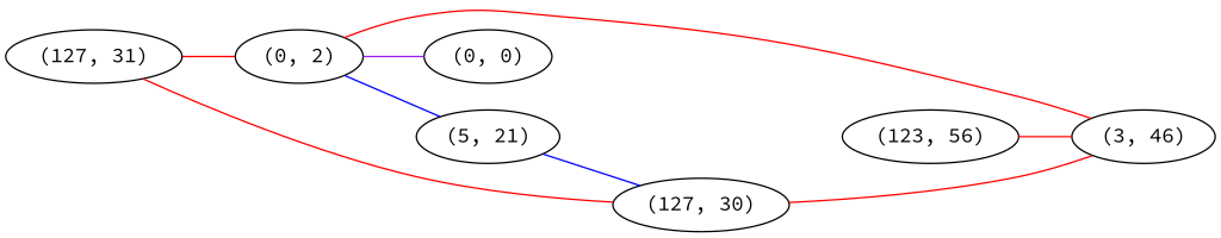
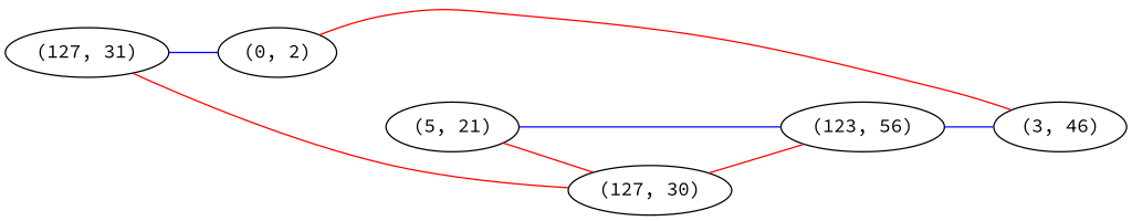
  graph {
    fontname="Source Code Pro"
    rankdir=LR
    node [fontname="Source Code Pro"]
    edge [color=red fontname="Source Code Pro" weight=1]
    n1 [label="(127, 31)"]
    n2 [label="(0, 2)"]
    "(127, 30)"
-   "(0, 0)"
    "(5, 21)"
    "(3, 46)"
    n7 [label="(123, 56)"]
-   n1 -- n2 [weight=3]
+   n1 -- n2 [color=blue weight=3]
    n1 -- "(127, 30)"
-   n2 -- "(0, 0)" [color=purple weight=4]
-   n2 -- "(5, 21)" [color=blue weight=3]
+   n7 -- "(5, 21)" [color=blue weight=3]
    n2 -- "(3, 46)"
-   "(127, 30)" -- "(3, 46)"
-   "(5, 21)" -- "(127, 30)" [color=blue]
-   n7 -- "(3, 46)" [weight=3]
+   "(127, 30)" -- n7
+   "(5, 21)" -- "(127, 30)"
+   n7 -- "(3, 46)" [color=blue weight=3]
  }
